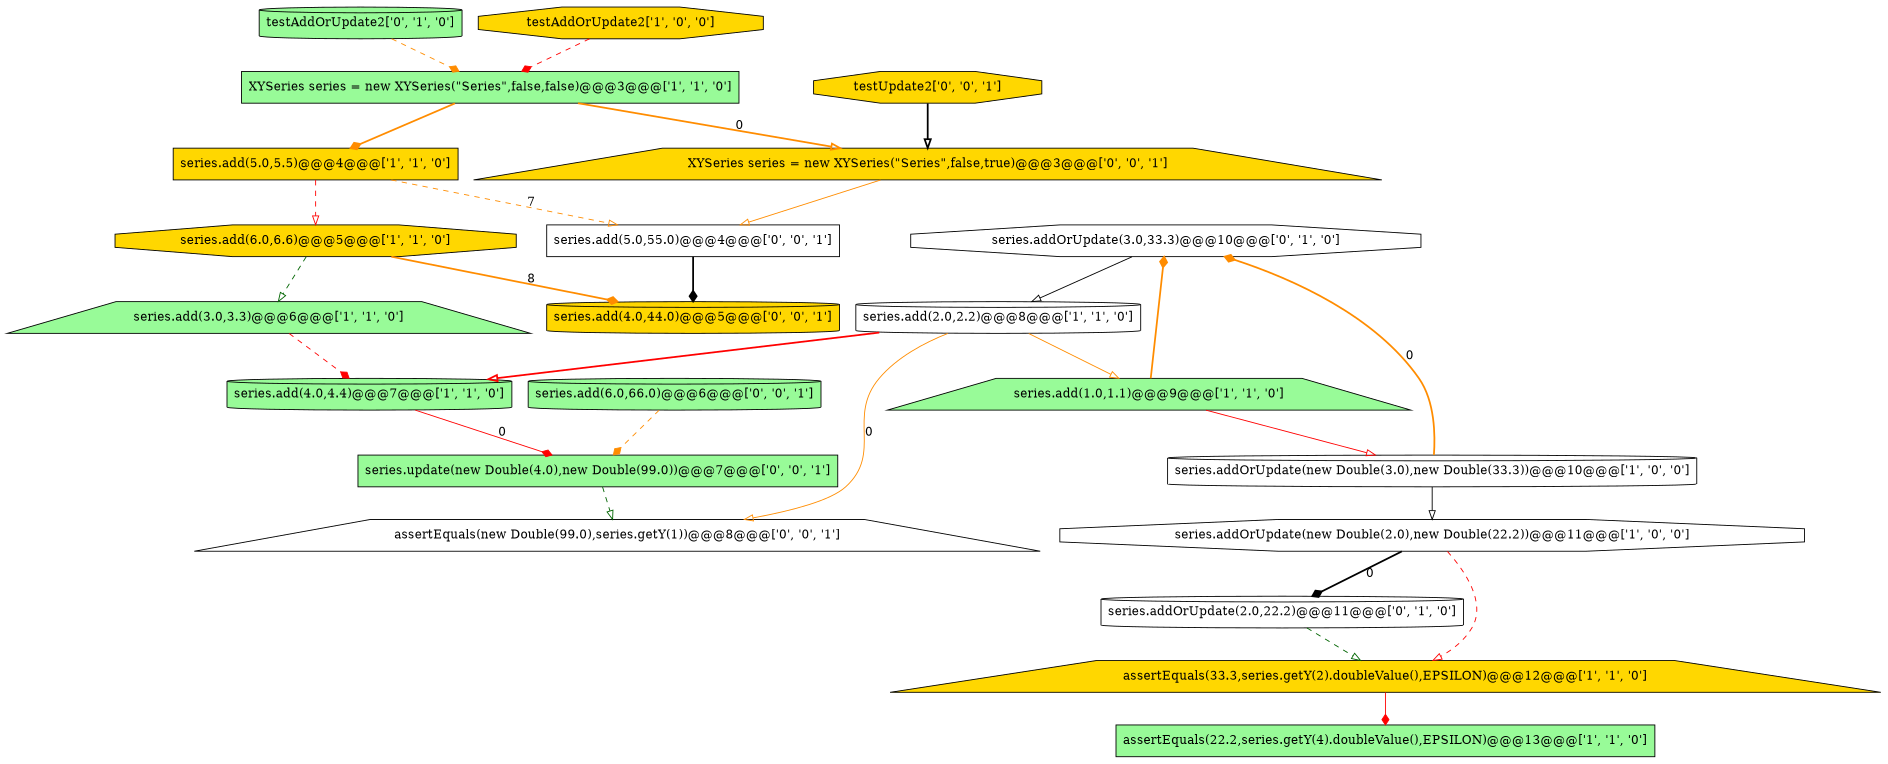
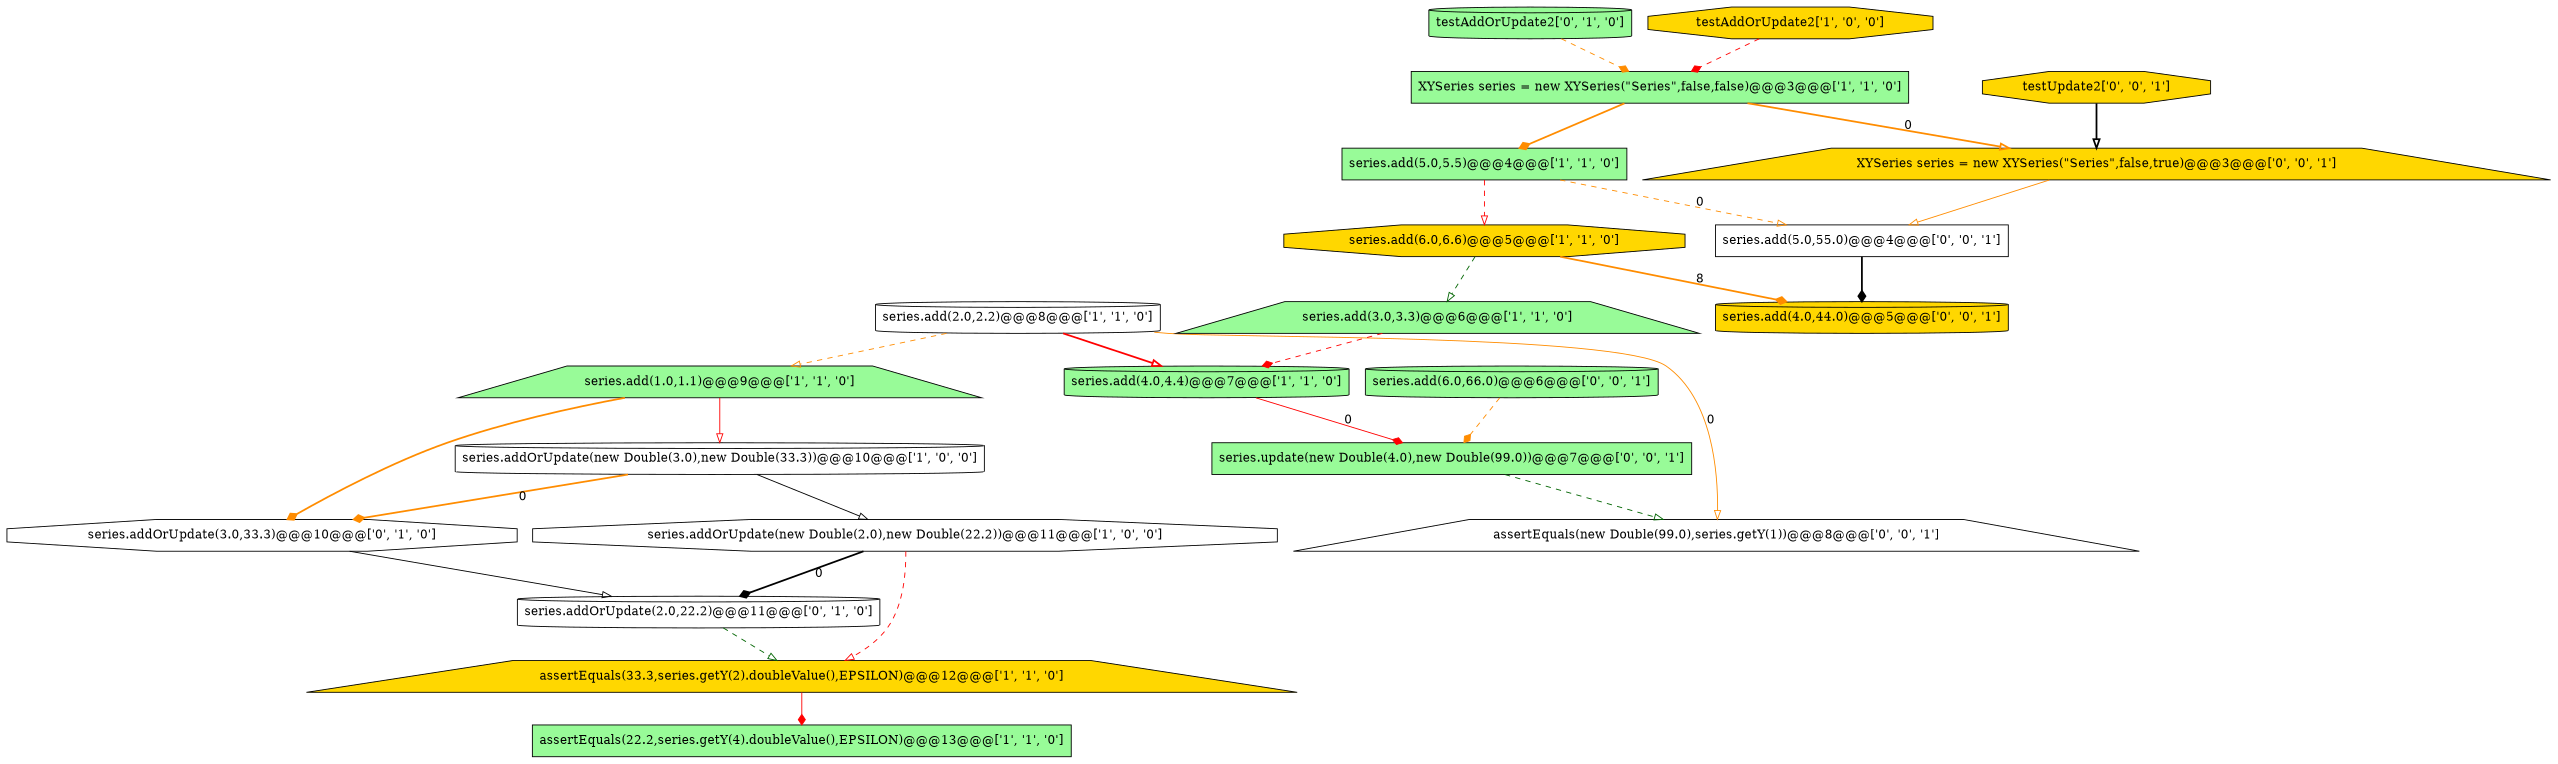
  digraph {
    node [fillcolor=palegreen shape=cylinder style=filled]
    edge [arrowhead=onormal color=darkorange style=dashed]
    n1 [fillcolor=white label="series.addOrUpdate(3.0,33.3)@@@10@@@['0', '1', '0']" shape=octagon]
    n2 [fillcolor=white label="series.addOrUpdate(2.0,22.2)@@@11@@@['0', '1', '0']"]
    n3 [fillcolor=gold label="assertEquals(33.3,series.getY(2).doubleValue(),EPSILON)@@@12@@@['1', '1', '0']" shape=trapezium]
    n4 [label="testAddOrUpdate2['0', '1', '0']"]
    n5 [label="XYSeries series = new XYSeries(\"Series\",false,false)@@@3@@@['1', '1', '0']" shape=box]
-   n6 [fillcolor=gold label="series.add(5.0,5.5)@@@4@@@['1', '1', '0']" shape=box]
+   n6 [label="series.add(5.0,5.5)@@@4@@@['1', '1', '0']" shape=box]
    n7 [fillcolor=gold label="XYSeries series = new XYSeries(\"Series\",false,true)@@@3@@@['0', '0', '1']" shape=trapezium]
    n8 [label="series.add(4.0,4.4)@@@7@@@['1', '1', '0']"]
    n9 [label="series.update(new Double(4.0),new Double(99.0))@@@7@@@['0', '0', '1']" shape=box]
    n10 [fillcolor=white label="series.add(2.0,2.2)@@@8@@@['1', '1', '0']"]
    n11 [fillcolor=white label="assertEquals(new Double(99.0),series.getY(1))@@@8@@@['0', '0', '1']" shape=trapezium]
    n12 [label="series.add(1.0,1.1)@@@9@@@['1', '1', '0']" shape=trapezium]
    n13 [fillcolor=white label="series.addOrUpdate(new Double(3.0),new Double(33.3))@@@10@@@['1', '0', '0']"]
    n14 [label="assertEquals(22.2,series.getY(4).doubleValue(),EPSILON)@@@13@@@['1', '1', '0']" shape=box]
    n15 [fillcolor=gold label="series.add(4.0,44.0)@@@5@@@['0', '0', '1']"]
    n16 [label="series.add(6.0,66.0)@@@6@@@['0', '0', '1']"]
    n17 [fillcolor=white label="series.add(5.0,55.0)@@@4@@@['0', '0', '1']" shape=box]
    n18 [label="series.add(3.0,3.3)@@@6@@@['1', '1', '0']" shape=trapezium]
    n19 [fillcolor=gold label="series.add(6.0,6.6)@@@5@@@['1', '1', '0']" shape=octagon]
    n20 [fillcolor=gold label="testUpdate2['0', '0', '1']" shape=octagon]
    n21 [fillcolor=white label="series.addOrUpdate(new Double(2.0),new Double(22.2))@@@11@@@['1', '0', '0']" shape=octagon]
    n22 [fillcolor=gold label="testAddOrUpdate2['1', '0', '0']" shape=octagon]
-   n1 -> n10 [color=black style=solid]
+   n1 -> n2 [color=black style=solid]
    n2 -> n3 [color=darkgreen]
    n3 -> n14 [arrowhead=diamond color=red style=solid]
    n4 -> n5 [arrowhead=diamond]
    n5 -> n6 [arrowhead=diamond style=bold]
    n5 -> n7 [label=0 style=bold]
-   n6 -> n17 [label=7]
+   n6 -> n17 [label=0]
    n6 -> n19 [color=red]
    n7 -> n17 [style=solid]
    n8 -> n9 [arrowhead=diamond color=red label=0 style=solid]
    n9 -> n11 [color=darkgreen]
    n10 -> n8 [color=red style=bold]
    n10 -> n11 [label=0 style=solid]
-   n10 -> n12 [style=solid]
+   n10 -> n12
    n12 -> n1 [arrowhead=diamond style=bold]
    n12 -> n13 [color=red style=solid]
    n13 -> n1 [arrowhead=diamond label=0 style=bold]
    n13 -> n21 [color=black style=solid]
    n16 -> n9 [arrowhead=diamond]
    n17 -> n15 [arrowhead=diamond color=black style=bold]
    n18 -> n8 [arrowhead=diamond color=red]
    n19 -> n15 [arrowhead=diamond label=8 style=bold]
    n19 -> n18 [color=darkgreen]
    n20 -> n7 [color=black style=bold]
    n21 -> n2 [arrowhead=diamond color=black label=0 style=bold]
    n21 -> n3 [color=red]
    n22 -> n5 [arrowhead=diamond color=red]
  }
